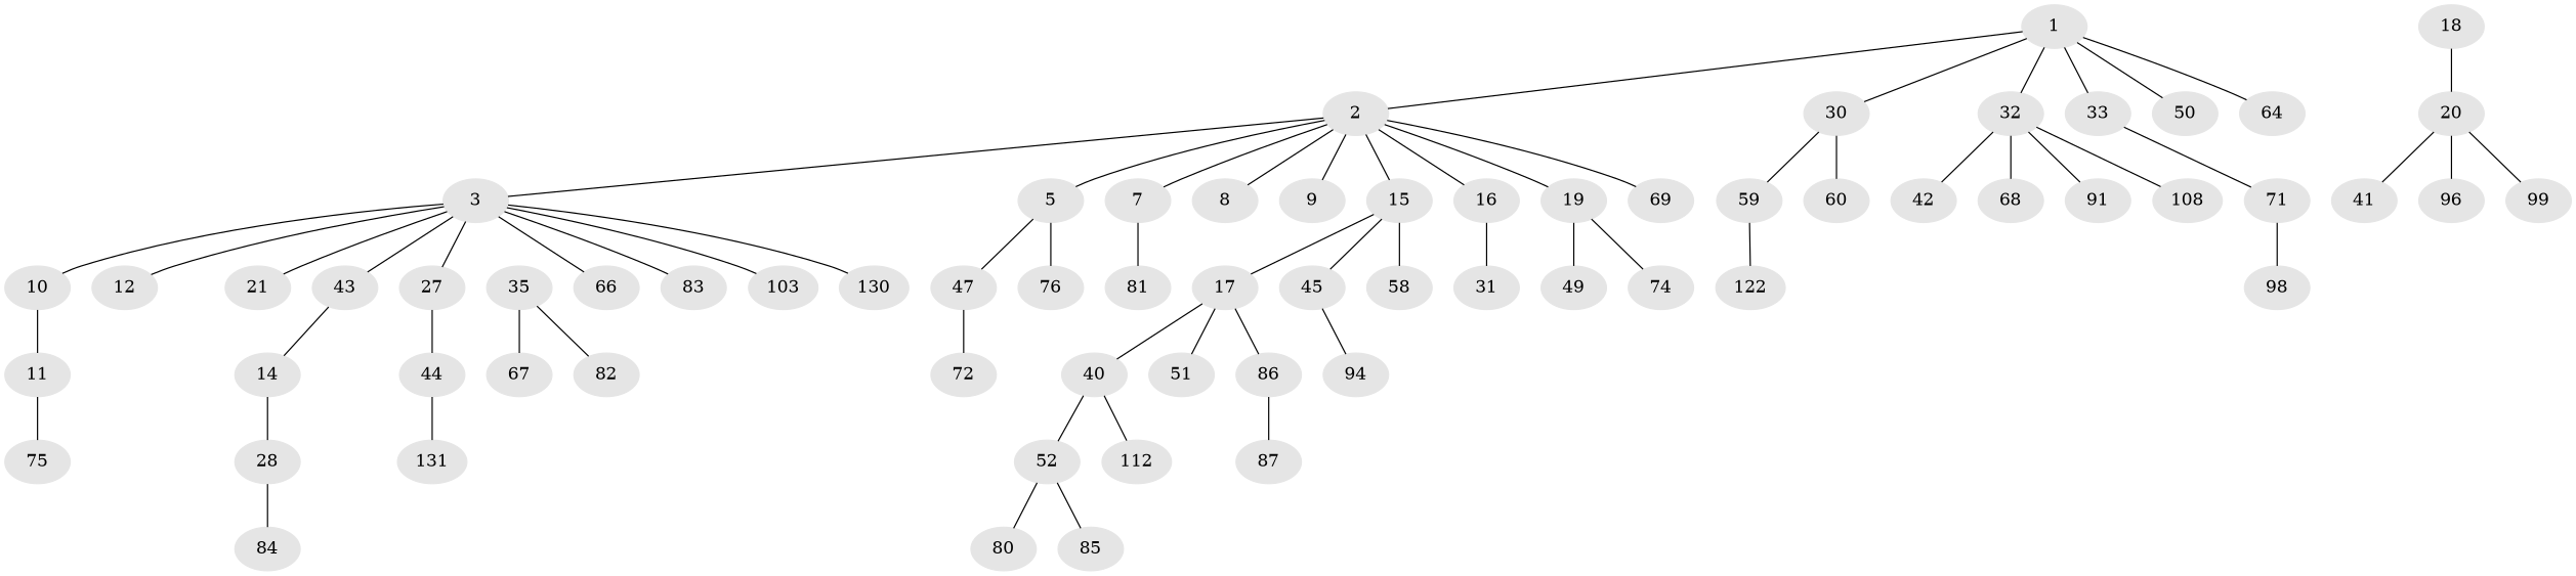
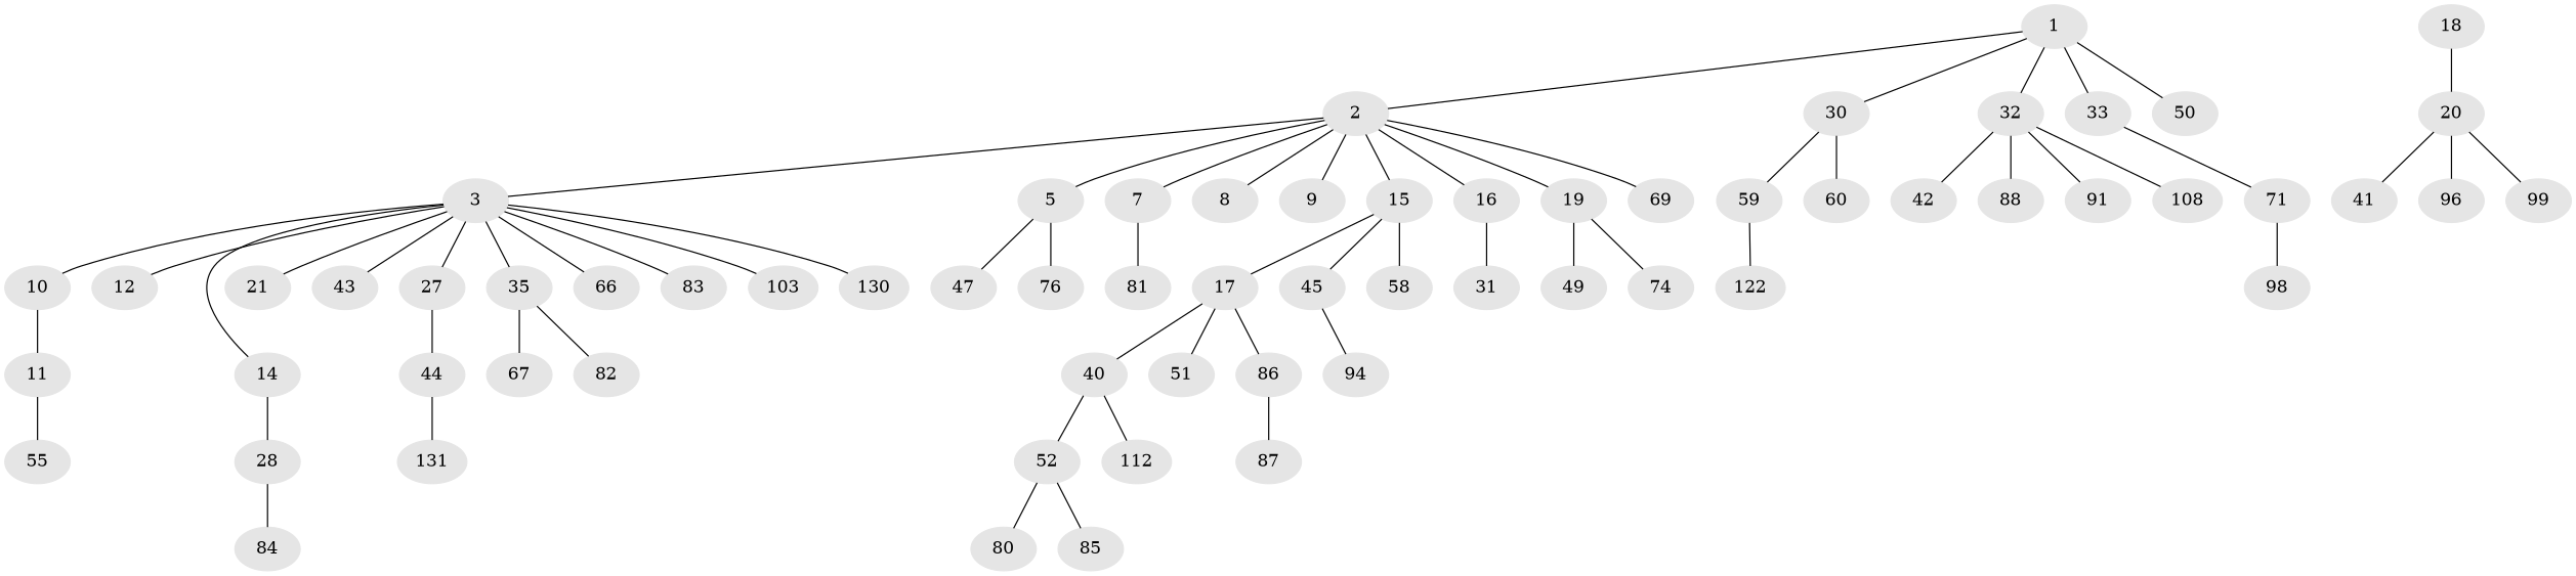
  graph {
    node [color=gray90 style=filled]
    1
    2
    30
    32 [super="+39+57"]
    33 [super="+90"]
    50
-   64
    3 [super="+4"]
    5 [super="+55+70"]
    7 [super="+56"]
    8 [super="+106+24"]
    9
    15 [super="+54"]
    16 [super="+26+104+77"]
    19 [super="+25"]
    69
    59
    60
    42 [super="+107"]
-   88 [label=68]
+   88
    91 [super="+135+95"]
    108
    71 [super="+89"]
    10 [super="+134"]
    12 [super="+119"]
    14 [super="+22"]
    21
    27
    35 [super="+63"]
    43
    66
    83
    103
    130
    47
    76 [super="+78+124+92"]
    81
    17 [super="+38"]
    45
    58 [super="+128"]
    31
    49 [super="+62"]
    74
    11 [super="+61"]
    28 [super="+34"]
    44
    67 [super="+137+105"]
    82
-   72
-   75
+   75 [label=55]
    84
    40
    51
    86
    94
    20 [super="+23+36+37"]
    18
    52 [super="+79+68+111"]
    112
    87
    41
    96
    99
    131
    122
    98
    80
    85
    1 -- 2
    1 -- 30
    1 -- 32
    1 -- 33
    1 -- 50
-   1 -- 64
    2 -- 3
    2 -- 5
    2 -- 7
    2 -- 8
    2 -- 9
    2 -- 15
    2 -- 16
    2 -- 19
    2 -- 69
    30 -- 59
    30 -- 60
    32 -- 42
    32 -- 88
    32 -- 91
    32 -- 108
    33 -- 71
    3 -- 10
    3 -- 12
-   43 -- 14
+   3 -- 14
    3 -- 21
    3 -- 27
+   3 -- 35
    3 -- 43
    3 -- 66
    3 -- 83
    3 -- 103
    3 -- 130
    5 -- 47
    5 -- 76
    7 -- 81
    15 -- 17
    15 -- 45
    15 -- 58
    16 -- 31
    19 -- 49
    19 -- 74
    59 -- 122
    71 -- 98
    10 -- 11
    14 -- 28
    27 -- 44
    35 -- 67
    35 -- 82
-   47 -- 72
    17 -- 40
    17 -- 51
    17 -- 86
    45 -- 94
    11 -- 75
    28 -- 84
    44 -- 131
    40 -- 52
    40 -- 112
    86 -- 87
    20 -- 41
    20 -- 96
    20 -- 99
    18 -- 20
    52 -- 80
    52 -- 85
  }
